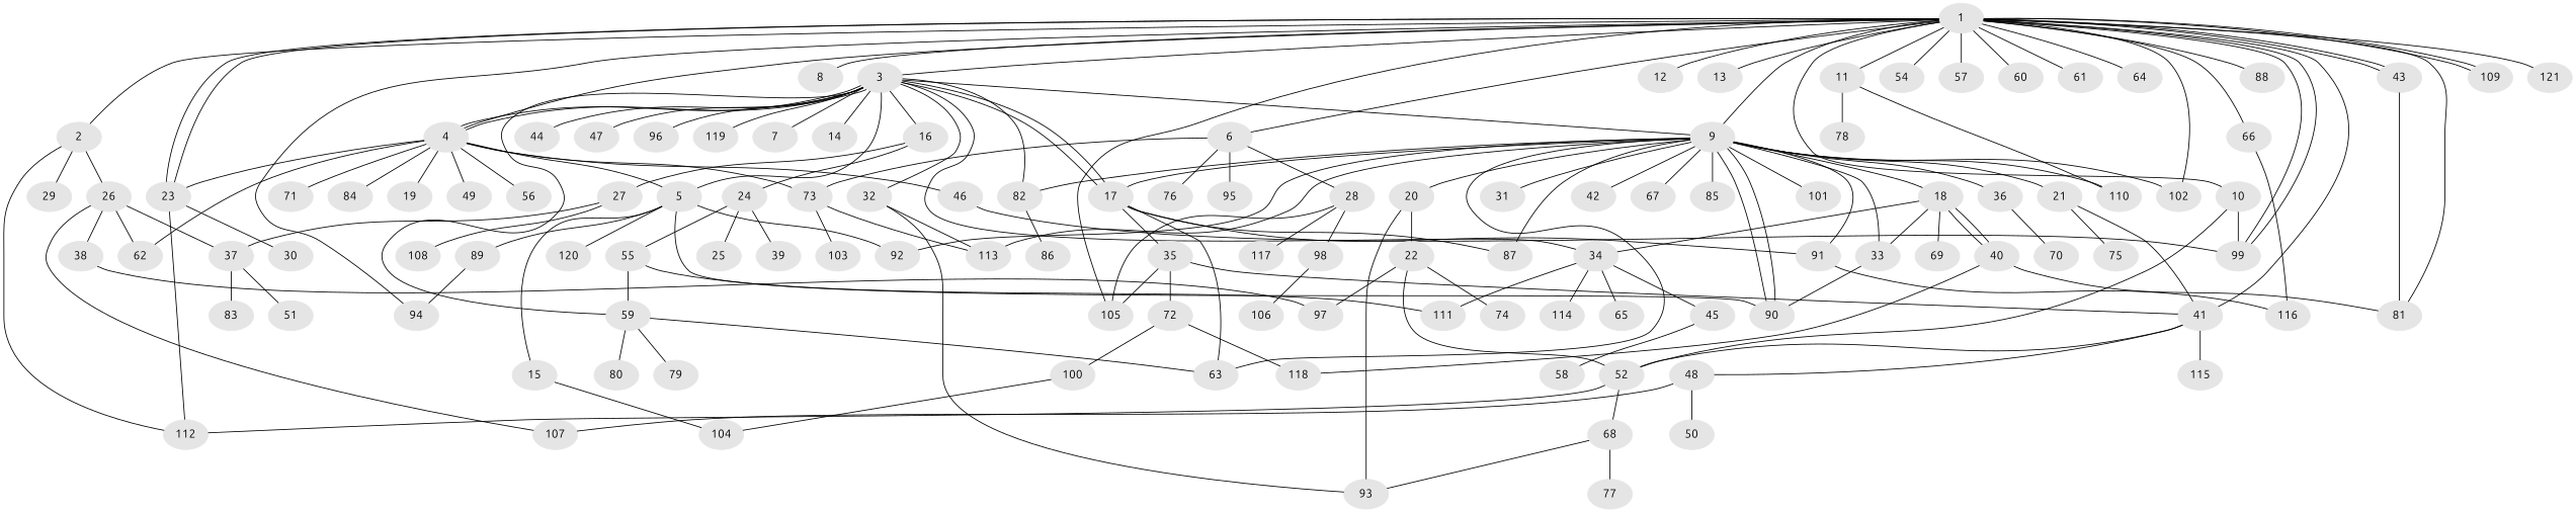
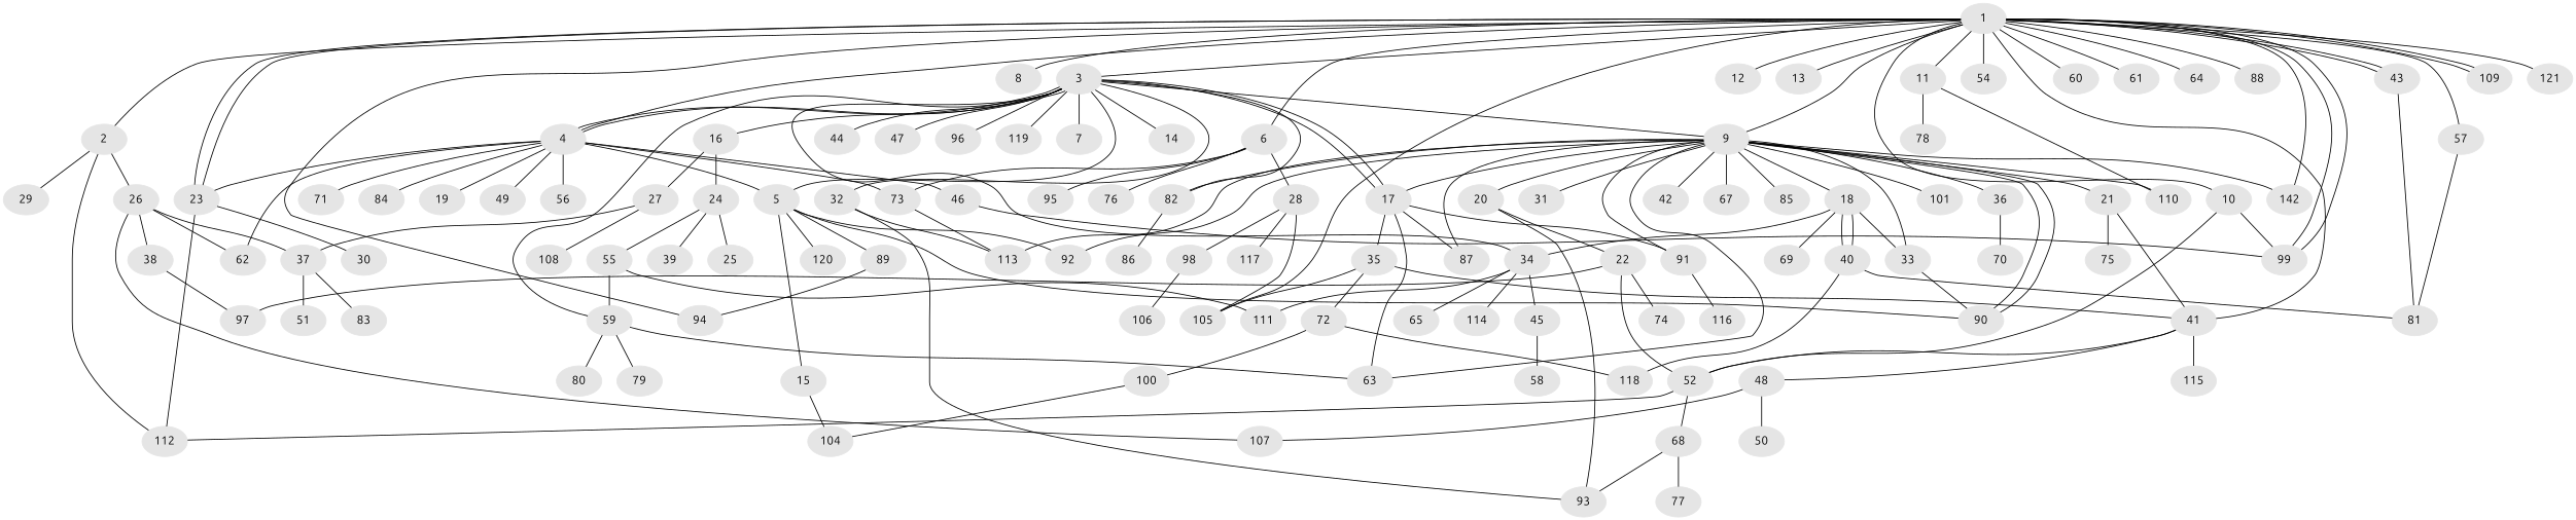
  graph {
    fontname=Ubuntu
    node [color=gray90 fontname=Ubuntu style=filled]
    edge [fontname=Ubuntu]
    1
    2
    3
    4
    6
    8
    9
    10
    11
    12
    13
    23
    41
    43
    54
    57
    60
    61
    64
-   66
    81
    88
    94
    99
-   102
+   102 [label=142]
    105
    109
    121
    26
    29
    112
    5
    7
    14
    16
    17
    32
    34
    44
    47
    59
    82
    96
    119
    19
    46
    49
    56
    62
    71
    73
    84
    76
    95
    28
    90
    92
    18
    20
    21
    31
    33
    36
    42
    63
    67
    85
    87
    91
    101
    110
    113
    52
    78
    30
    48
    115
    116
    37
    38
    107
    15
    89
    120
    24
    27
    35
    93
    45
    65
    111
    114
    79
    80
    86
-   103
    104
    98
    117
    40
    69
    22
    75
    70
    68
    25
    39
    55
    108
    72
    118
    74
    97
    51
    83
    106
    58
    100
    50
    77
    1 -- 2
    1 -- 3
    1 -- 4
    1 -- 6
    1 -- 8
    1 -- 9
    1 -- 10
    1 -- 11
    1 -- 12
    1 -- 13
    1 -- 23
    1 -- 23
    1 -- 41
    1 -- 43
    1 -- 43
    1 -- 54
    1 -- 57
    1 -- 60
    1 -- 61
    1 -- 64
-   1 -- 66
-   1 -- 81
+   57 -- 81
    1 -- 88
    1 -- 94
    1 -- 99
    1 -- 99
    1 -- 102
    1 -- 105
    1 -- 109
    1 -- 109
    1 -- 121
    2 -- 26
    2 -- 29
    2 -- 112
    3 -- 4
    3 -- 4
    3 -- 9
    3 -- 5
    3 -- 7
    3 -- 14
    3 -- 16
    3 -- 17
    3 -- 17
    3 -- 32
    3 -- 34
    3 -- 44
    3 -- 47
    3 -- 59
    3 -- 82
    3 -- 96
    3 -- 119
    4 -- 23
    4 -- 5
    4 -- 19
    4 -- 46
    4 -- 49
    4 -- 56
    4 -- 62
    4 -- 71
    4 -- 73
    4 -- 84
    6 -- 73
    6 -- 76
    6 -- 95
    6 -- 28
    9 -- 102
    9 -- 17
    9 -- 82
    9 -- 90
    9 -- 90
    9 -- 92
    9 -- 18
    9 -- 20
    9 -- 21
    9 -- 31
    9 -- 33
    9 -- 36
    9 -- 42
    9 -- 63
    9 -- 67
    9 -- 85
    9 -- 87
    9 -- 91
    9 -- 101
    9 -- 110
    9 -- 113
    10 -- 99
    10 -- 52
    11 -- 110
    11 -- 78
    23 -- 112
    23 -- 30
    41 -- 52
    41 -- 48
    41 -- 115
    43 -- 81
-   66 -- 116
    26 -- 62
    26 -- 37
    26 -- 38
    26 -- 107
    5 -- 90
    5 -- 92
    5 -- 15
    5 -- 89
    5 -- 120
    16 -- 24
    16 -- 27
    17 -- 63
    17 -- 87
    17 -- 91
    17 -- 35
    32 -- 113
    32 -- 93
    34 -- 45
    34 -- 65
    34 -- 111
    34 -- 114
    59 -- 63
    59 -- 79
    59 -- 80
    82 -- 86
    46 -- 99
    73 -- 113
-   73 -- 103
    28 -- 105
    28 -- 98
    28 -- 117
    18 -- 34
    18 -- 33
    18 -- 40
    18 -- 40
    18 -- 69
    20 -- 93
    20 -- 22
    21 -- 41
    21 -- 75
    33 -- 90
    36 -- 70
    91 -- 116
    52 -- 112
    52 -- 68
    48 -- 107
    48 -- 50
    37 -- 51
    37 -- 83
    38 -- 97
    15 -- 104
    89 -- 94
    24 -- 25
    24 -- 39
    24 -- 55
    27 -- 37
    27 -- 108
    35 -- 41
    35 -- 105
    35 -- 72
    45 -- 58
    98 -- 106
    40 -- 81
    40 -- 118
    22 -- 52
    22 -- 74
    22 -- 97
    68 -- 93
    68 -- 77
    55 -- 59
    55 -- 111
    72 -- 118
    72 -- 100
    100 -- 104
  }
